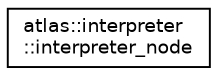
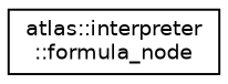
  digraph {
    rankdir=LR
-   n1 [color=black fillcolor=white fontname=Helvetica fontsize=10 height=0.2 label="atlas::interpreter\l::interpreter_node" shape=record style=filled width=0.4]
+   n1 [color=black fillcolor=white fontname=Helvetica fontsize=10 height=0.2 label="atlas::interpreter\l::formula_node" shape=record style=filled width=0.4]
  }
